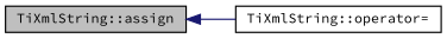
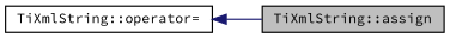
  digraph {
    rankdir=LR
    fontname="Source Code Pro"
    node [color=black fontname="Source Code Pro" fontsize=10 shape=record style=filled]
    n1 [fillcolor=grey75 fontcolor=black height=0.2 label="TiXmlString::assign" width=0.4]
    n2 [fillcolor=white height=0.2 label="TiXmlString::operator=" width=0.4]
-   n1 -> n2 [color=midnightblue dir=back fontname="Source Code Pro" fontsize=10 labelfontname=Helvetica labelfontsize=10 style=solid]
+   n2 -> n1 [color=midnightblue dir=back fontname="Source Code Pro" fontsize=10 labelfontname=Helvetica labelfontsize=10 style=solid]
  }
